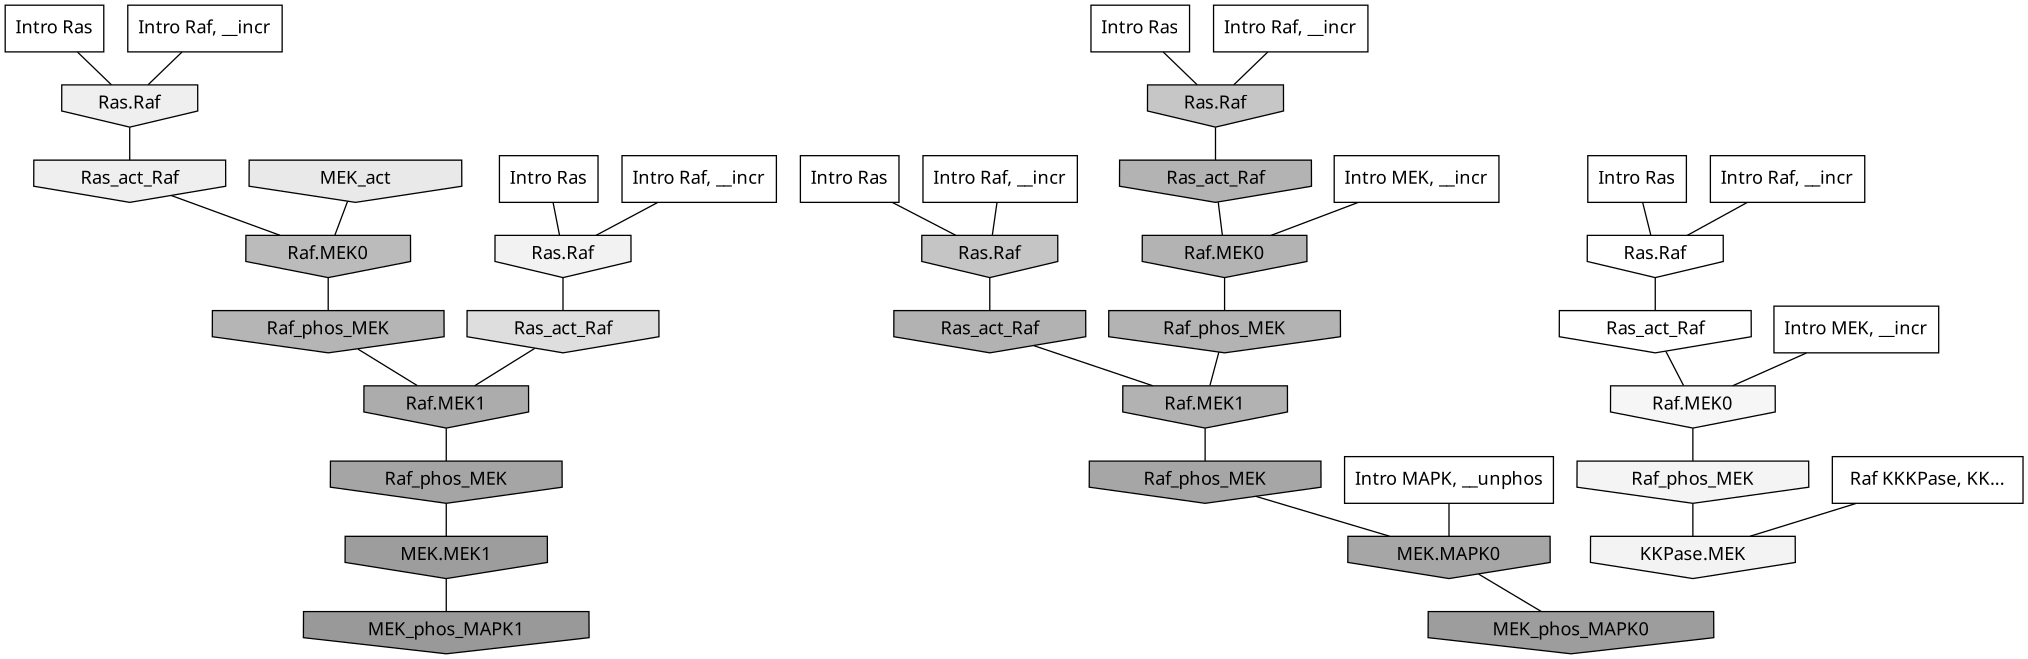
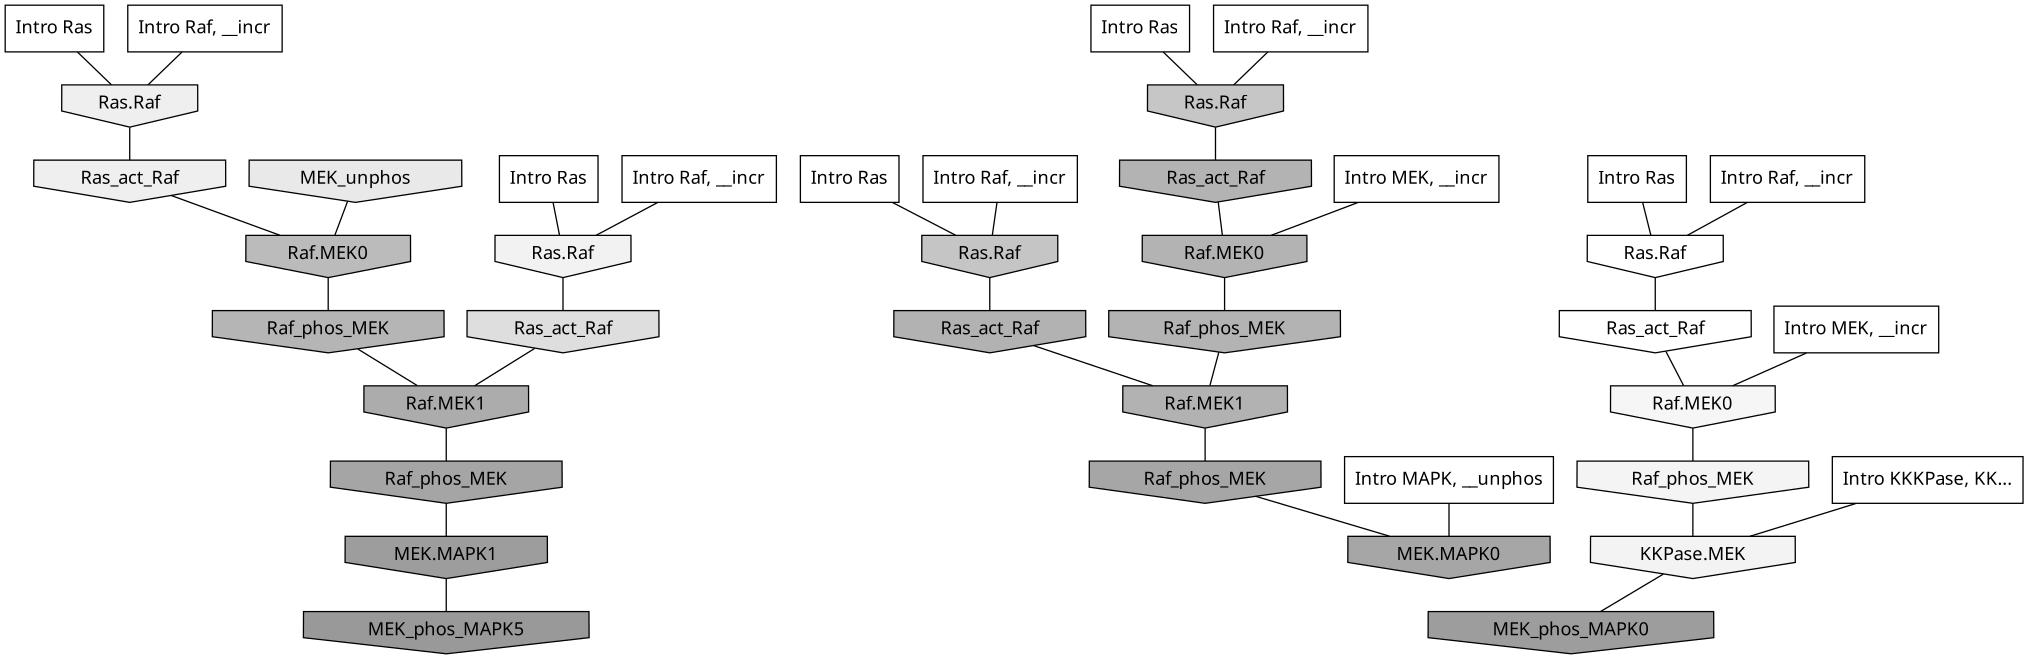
  digraph {
    rankdir=TB
    ranksep=0.30
    node [fillcolor="0.000 0.000 1.000" fontname="CMU Serif" shape=invhouse style=filled]
    edge [color="0.000 0.000 0.000" dir=none fontname="CMU Serif"]
    n1 [label="Intro Ras" shape=rectangle]
    n2 [fillcolor="0.000 0.000 0.936" label="Ras.Raf"]
    n3 [fillcolor="0.000 0.000 0.935" label=Ras_act_Raf]
    n4 [label="Intro Ras" shape=rectangle]
    n5 [fillcolor="0.000 0.000 0.777" label="Ras.Raf"]
    n6 [fillcolor="0.000 0.000 0.703" label=Ras_act_Raf]
    n7 [label="Intro Ras" shape=rectangle]
    n8 [label="Ras.Raf"]
    n9 [fillcolor="0.000 0.000 0.998" label=Ras_act_Raf]
    n10 [label="Intro Ras" shape=rectangle]
    n11 [fillcolor="0.000 0.000 0.946" label="Ras.Raf"]
    n12 [fillcolor="0.000 0.000 0.870" label=Ras_act_Raf]
    n13 [label="Intro Ras" shape=rectangle]
    n14 [fillcolor="0.000 0.000 0.771" label="Ras.Raf"]
    n15 [fillcolor="0.000 0.000 0.698" label=Ras_act_Raf]
    n16 [label="Intro Raf, __incr" shape=rectangle]
    n17 [label="Intro Raf, __incr" shape=rectangle]
    n18 [label="Intro Raf, __incr" shape=rectangle]
    n19 [label="Intro Raf, __incr" shape=rectangle]
    n20 [label="Intro Raf, __incr" shape=rectangle]
    n21 [label="Intro MEK, __incr" shape=rectangle]
    n22 [fillcolor="0.000 0.000 0.962" label="Raf.MEK0"]
    n23 [fillcolor="0.000 0.000 0.954" label=Raf_phos_MEK]
    n24 [label="Intro MEK, __incr" shape=rectangle]
    n25 [fillcolor="0.000 0.000 0.703" label="Raf.MEK0"]
    n26 [fillcolor="0.000 0.000 0.701" label=Raf_phos_MEK]
    n27 [label="Intro MAPK, __unphos" shape=rectangle]
    n28 [fillcolor="0.000 0.000 0.650" label="MEK.MAPK0"]
    n29 [fillcolor="0.000 0.000 0.614" label=MEK_phos_MAPK0]
-   n30 [label="Raf KKKPase, KK..." shape=rectangle]
+   n30 [label="Intro KKKPase, KK..." shape=rectangle]
    n31 [fillcolor="0.000 0.000 0.953" label="KKPase.MEK"]
-   n32 [fillcolor="0.000 0.000 0.911" label=MEK_act]
+   n32 [fillcolor="0.000 0.000 0.911" label=MEK_unphos]
    n33 [fillcolor="0.000 0.000 0.733" label="Raf.MEK0"]
    n34 [fillcolor="0.000 0.000 0.675" label="Raf.MEK1"]
    n35 [fillcolor="0.000 0.000 0.708" label=Raf_phos_MEK]
    n36 [fillcolor="0.000 0.000 0.647" label=Raf_phos_MEK]
    n37 [fillcolor="0.000 0.000 0.698" label="Raf.MEK1"]
    n38 [fillcolor="0.000 0.000 0.650" label=Raf_phos_MEK]
-   n39 [fillcolor="0.000 0.000 0.614" label="MEK.MEK1"]
-   n40 [fillcolor="0.000 0.000 0.600" label=MEK_phos_MAPK1]
+   n39 [fillcolor="0.000 0.000 0.614" label="MEK.MAPK1"]
+   n40 [fillcolor="0.000 0.000 0.600" label=MEK_phos_MAPK5]
    n1 -> n2
    n2 -> n3
    n3 -> n33
    n4 -> n5
    n5 -> n6
    n6 -> n25
    n7 -> n8
    n8 -> n9
    n9 -> n22
    n10 -> n11
    n11 -> n12
    n12 -> n34
    n13 -> n14
    n14 -> n15
    n15 -> n37
    n16 -> n8
    n17 -> n2
    n18 -> n5
    n19 -> n11
    n20 -> n14
    n21 -> n22
    n22 -> n23
    n23 -> n31
    n24 -> n25
    n25 -> n26
    n26 -> n37
    n27 -> n28
-   n28 -> n29
+   n31 -> n29
    n30 -> n31
    n32 -> n33
    n33 -> n35
    n34 -> n36
    n35 -> n34
    n36 -> n39
    n37 -> n38
    n38 -> n28
    n39 -> n40
  }
